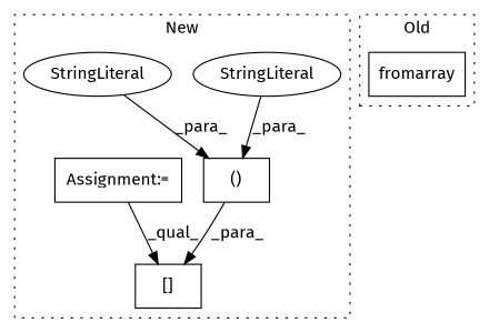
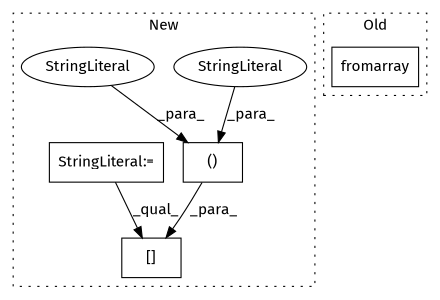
  digraph {
    fontname="Fira Sans"
    node [a=45 s=892 shape=box fontname="Fira Sans"]
    edge [fontname="Fira Sans"]
    n1 [a=2 l="14,2" label="[]" s="878,972"]
    n2 [a=106 l=80 label="()"]
    n3 [l=22 label=StringLiteral shape=ellipse]
    n4 [l=16 label=StringLiteral s=927 shape=ellipse]
-   n5 [a=7 l=1 label="Assignment:=" s=611]
+   n5 [a=7 l=1 label="StringLiteral:=" s=611]
    n6 [a=32 l="10,1" label=fromarray s="1725,1762"]
    subgraph cluster_1 {
      label=New
      style=dotted
      n1
      n2
      n3
      n4
      n5
    }
    subgraph cluster_2 {
      label=Old
      style=dotted
      n6
    }
    n2 -> n1 [label=_para_]
    n3 -> n2 [label=_para_]
    n4 -> n2 [label=_para_]
    n5 -> n1 [label=_qual_]
  }
